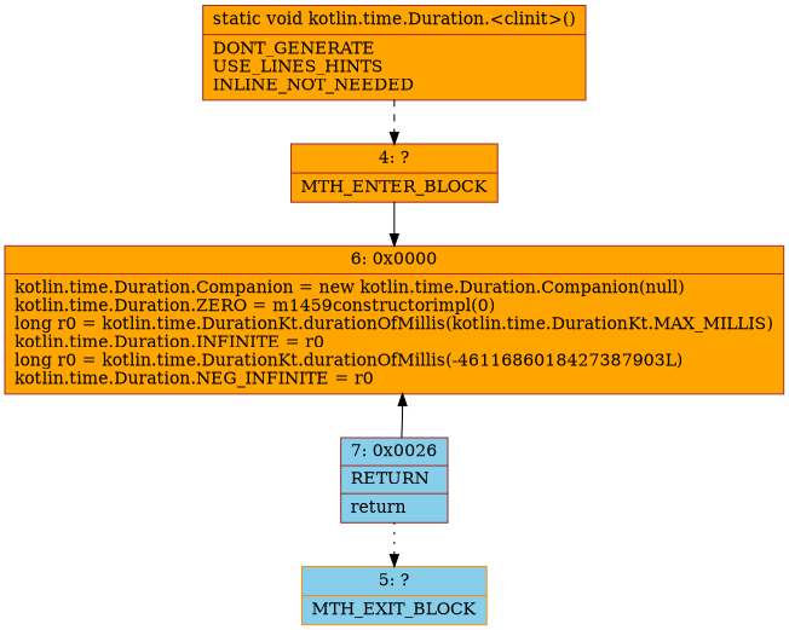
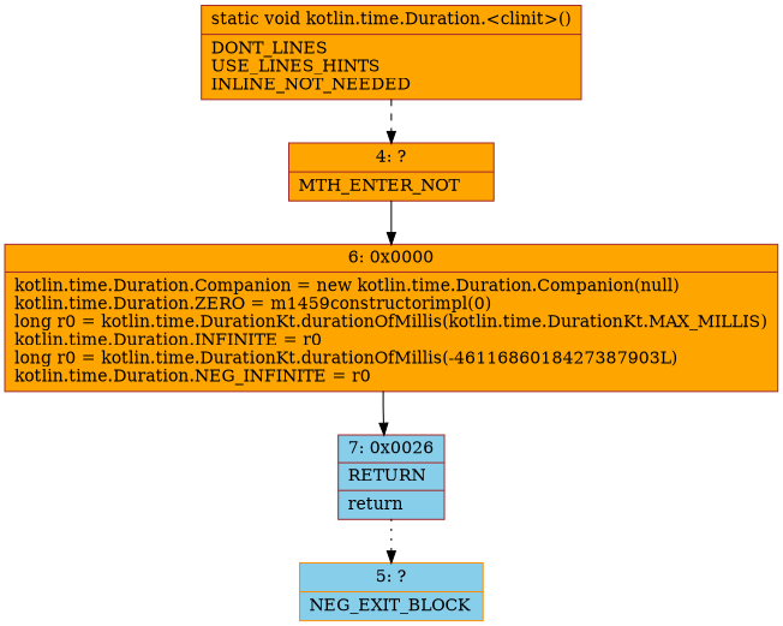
  digraph {
    node [color=brown fillcolor=orange shape=record style=filled]
    edge [style=solid]
-   n1 [label="{4\:\ ?|MTH_ENTER_BLOCK\l}"]
+   n1 [label="{4\:\ ?|MTH_ENTER_NOT\l}"]
    n2 [label="{6\:\ 0x0000|kotlin.time.Duration.Companion = new kotlin.time.Duration.Companion(null)\lkotlin.time.Duration.ZERO = m1459constructorimpl(0)\llong r0 = kotlin.time.DurationKt.durationOfMillis(kotlin.time.DurationKt.MAX_MILLIS)\lkotlin.time.Duration.INFINITE = r0\llong r0 = kotlin.time.DurationKt.durationOfMillis(\-4611686018427387903L)\lkotlin.time.Duration.NEG_INFINITE = r0\l}"]
    n3 [fillcolor=skyblue label="{7\:\ 0x0026|RETURN\l|return\l}"]
-   n4 [color=darkorange fillcolor=skyblue label="{5\:\ ?|MTH_EXIT_BLOCK\l}"]
-   n5 [label="{static void kotlin.time.Duration.\<clinit\>()  | DONT_GENERATE\lUSE_LINES_HINTS\lINLINE_NOT_NEEDED\l}"]
+   n4 [color=darkorange fillcolor=skyblue label="{5\:\ ?|NEG_EXIT_BLOCK\l}"]
+   n5 [label="{static void kotlin.time.Duration.\<clinit\>()  | DONT_LINES\lUSE_LINES_HINTS\lINLINE_NOT_NEEDED\l}"]
    n1 -> n2
-   n3 -> n2
+   n2 -> n3
    n3 -> n4 [style=dotted]
    n5 -> n1 [style=dashed]
  }
